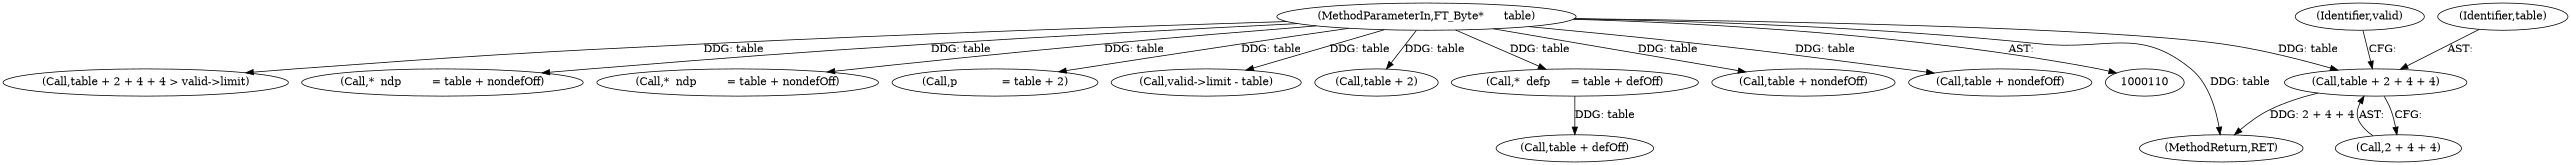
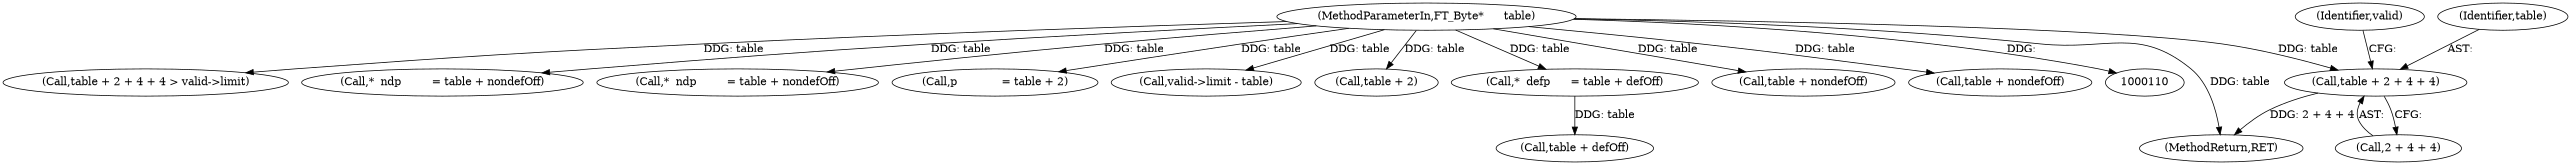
  digraph {
    n1 [label="(Call,table + 2 + 4 + 4)"]
    n2 [label="(MethodReturn,RET)"]
    n3 [label="(Call,2 + 4 + 4)"]
    n4 [label="(Call,table + 2 + 4 + 4 > valid->limit)"]
    n5 [label="(MethodParameterIn,FT_Byte*      table)"]
    n6 [label="(Call,*  ndp         = table + nondefOff)"]
    n7 [label="(Call,*  ndp         = table + nondefOff)"]
    n8 [label="(Call,p             = table + 2)"]
    n9 [label="(Call,valid->limit - table)"]
    n10 [label="(Call,table + 2)"]
    n11 [label="(Call,*  defp      = table + defOff)"]
    n12 [label="(Call,table + nondefOff)"]
    n13 [label="(Call,table + nondefOff)"]
    1000110
    n15 [label="(Call,table + defOff)"]
    n16 [label="(Identifier,valid)"]
    n17 [label="(Identifier,table)"]
    n1 -> n2 [label="DDG: 2 + 4 + 4"]
    n1 -> n3 [label="CFG: "]
    n3 -> n1 [label="AST: "]
    n5 -> n1 [label="DDG: table"]
    n5 -> n2 [label="DDG: table"]
    n5 -> n4 [label="DDG: table"]
    n5 -> n6 [label="DDG: table"]
    n5 -> n7 [label="DDG: table"]
    n5 -> n8 [label="DDG: table"]
    n5 -> n9 [label="DDG: table"]
    n5 -> n10 [label="DDG: table"]
    n5 -> n11 [label="DDG: table"]
    n5 -> n12 [label="DDG: table"]
    n5 -> n13 [label="DDG: table"]
-   n5 -> 1000110 [label="AST: "]
+   n5 -> 1000110 [label="DDG: "]
    n11 -> n15 [label="DDG: table"]
    n16 -> n1 [label="CFG: "]
    n17 -> n1 [label="AST: "]
  }
